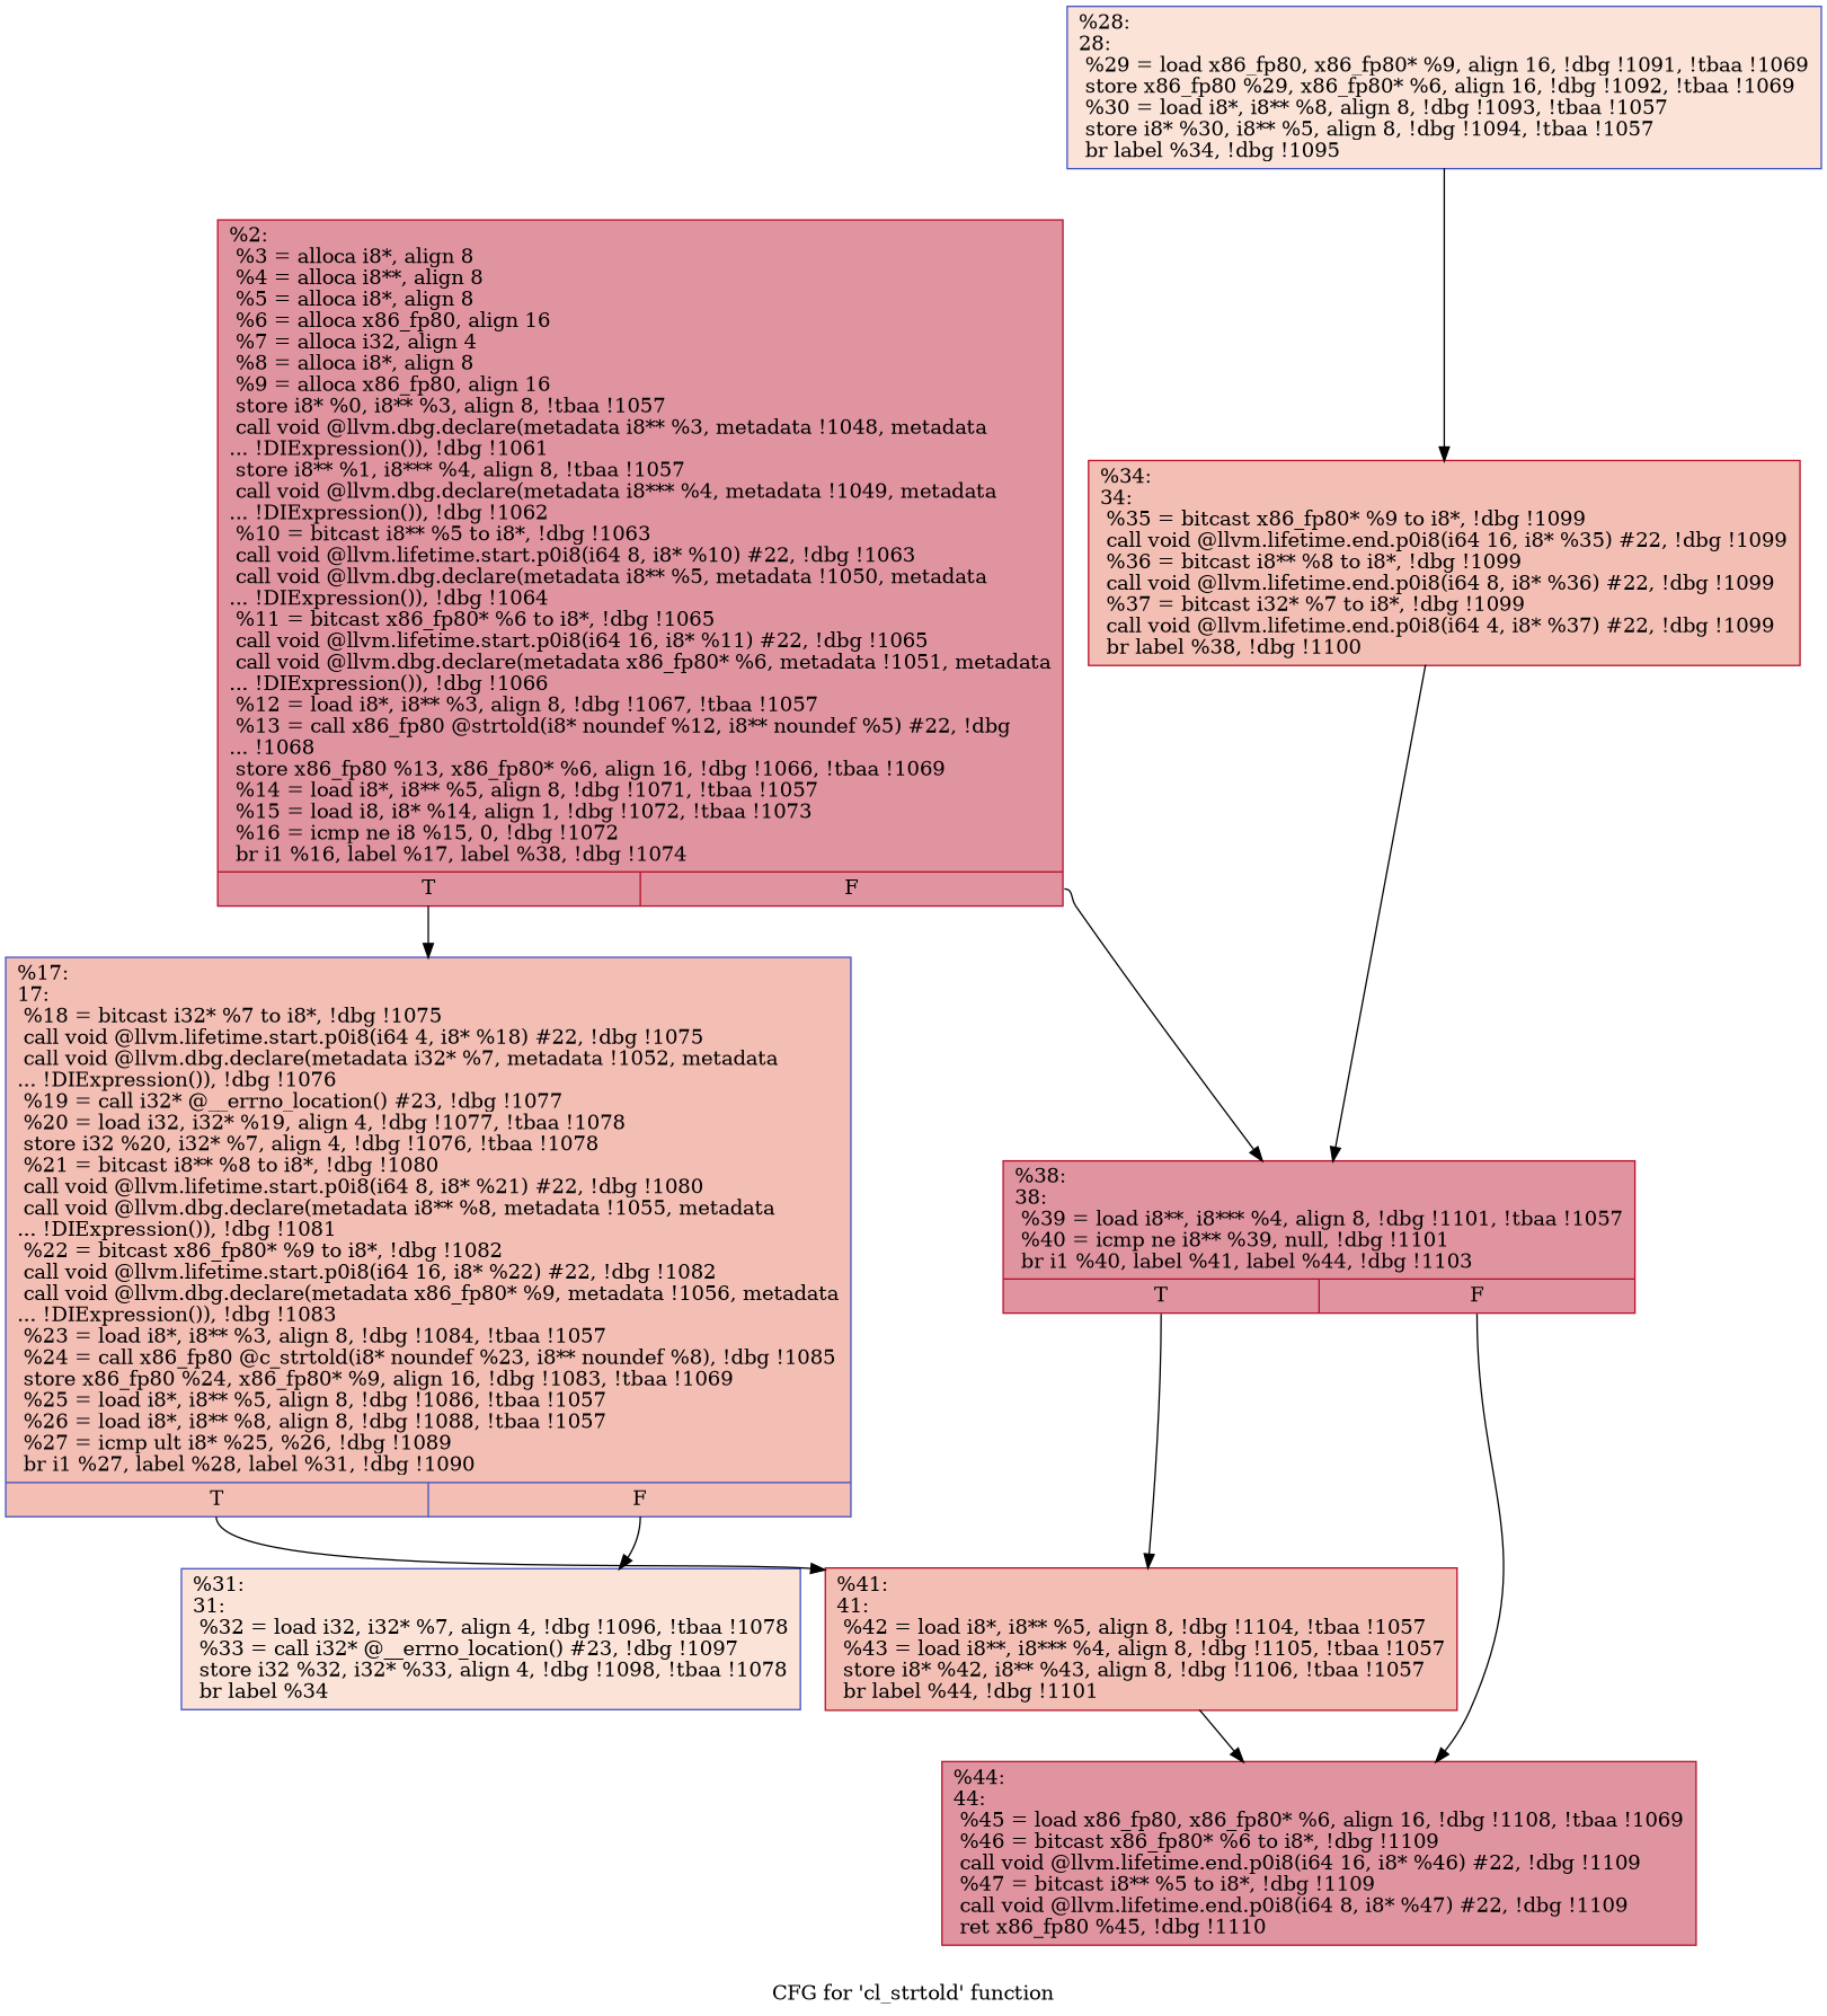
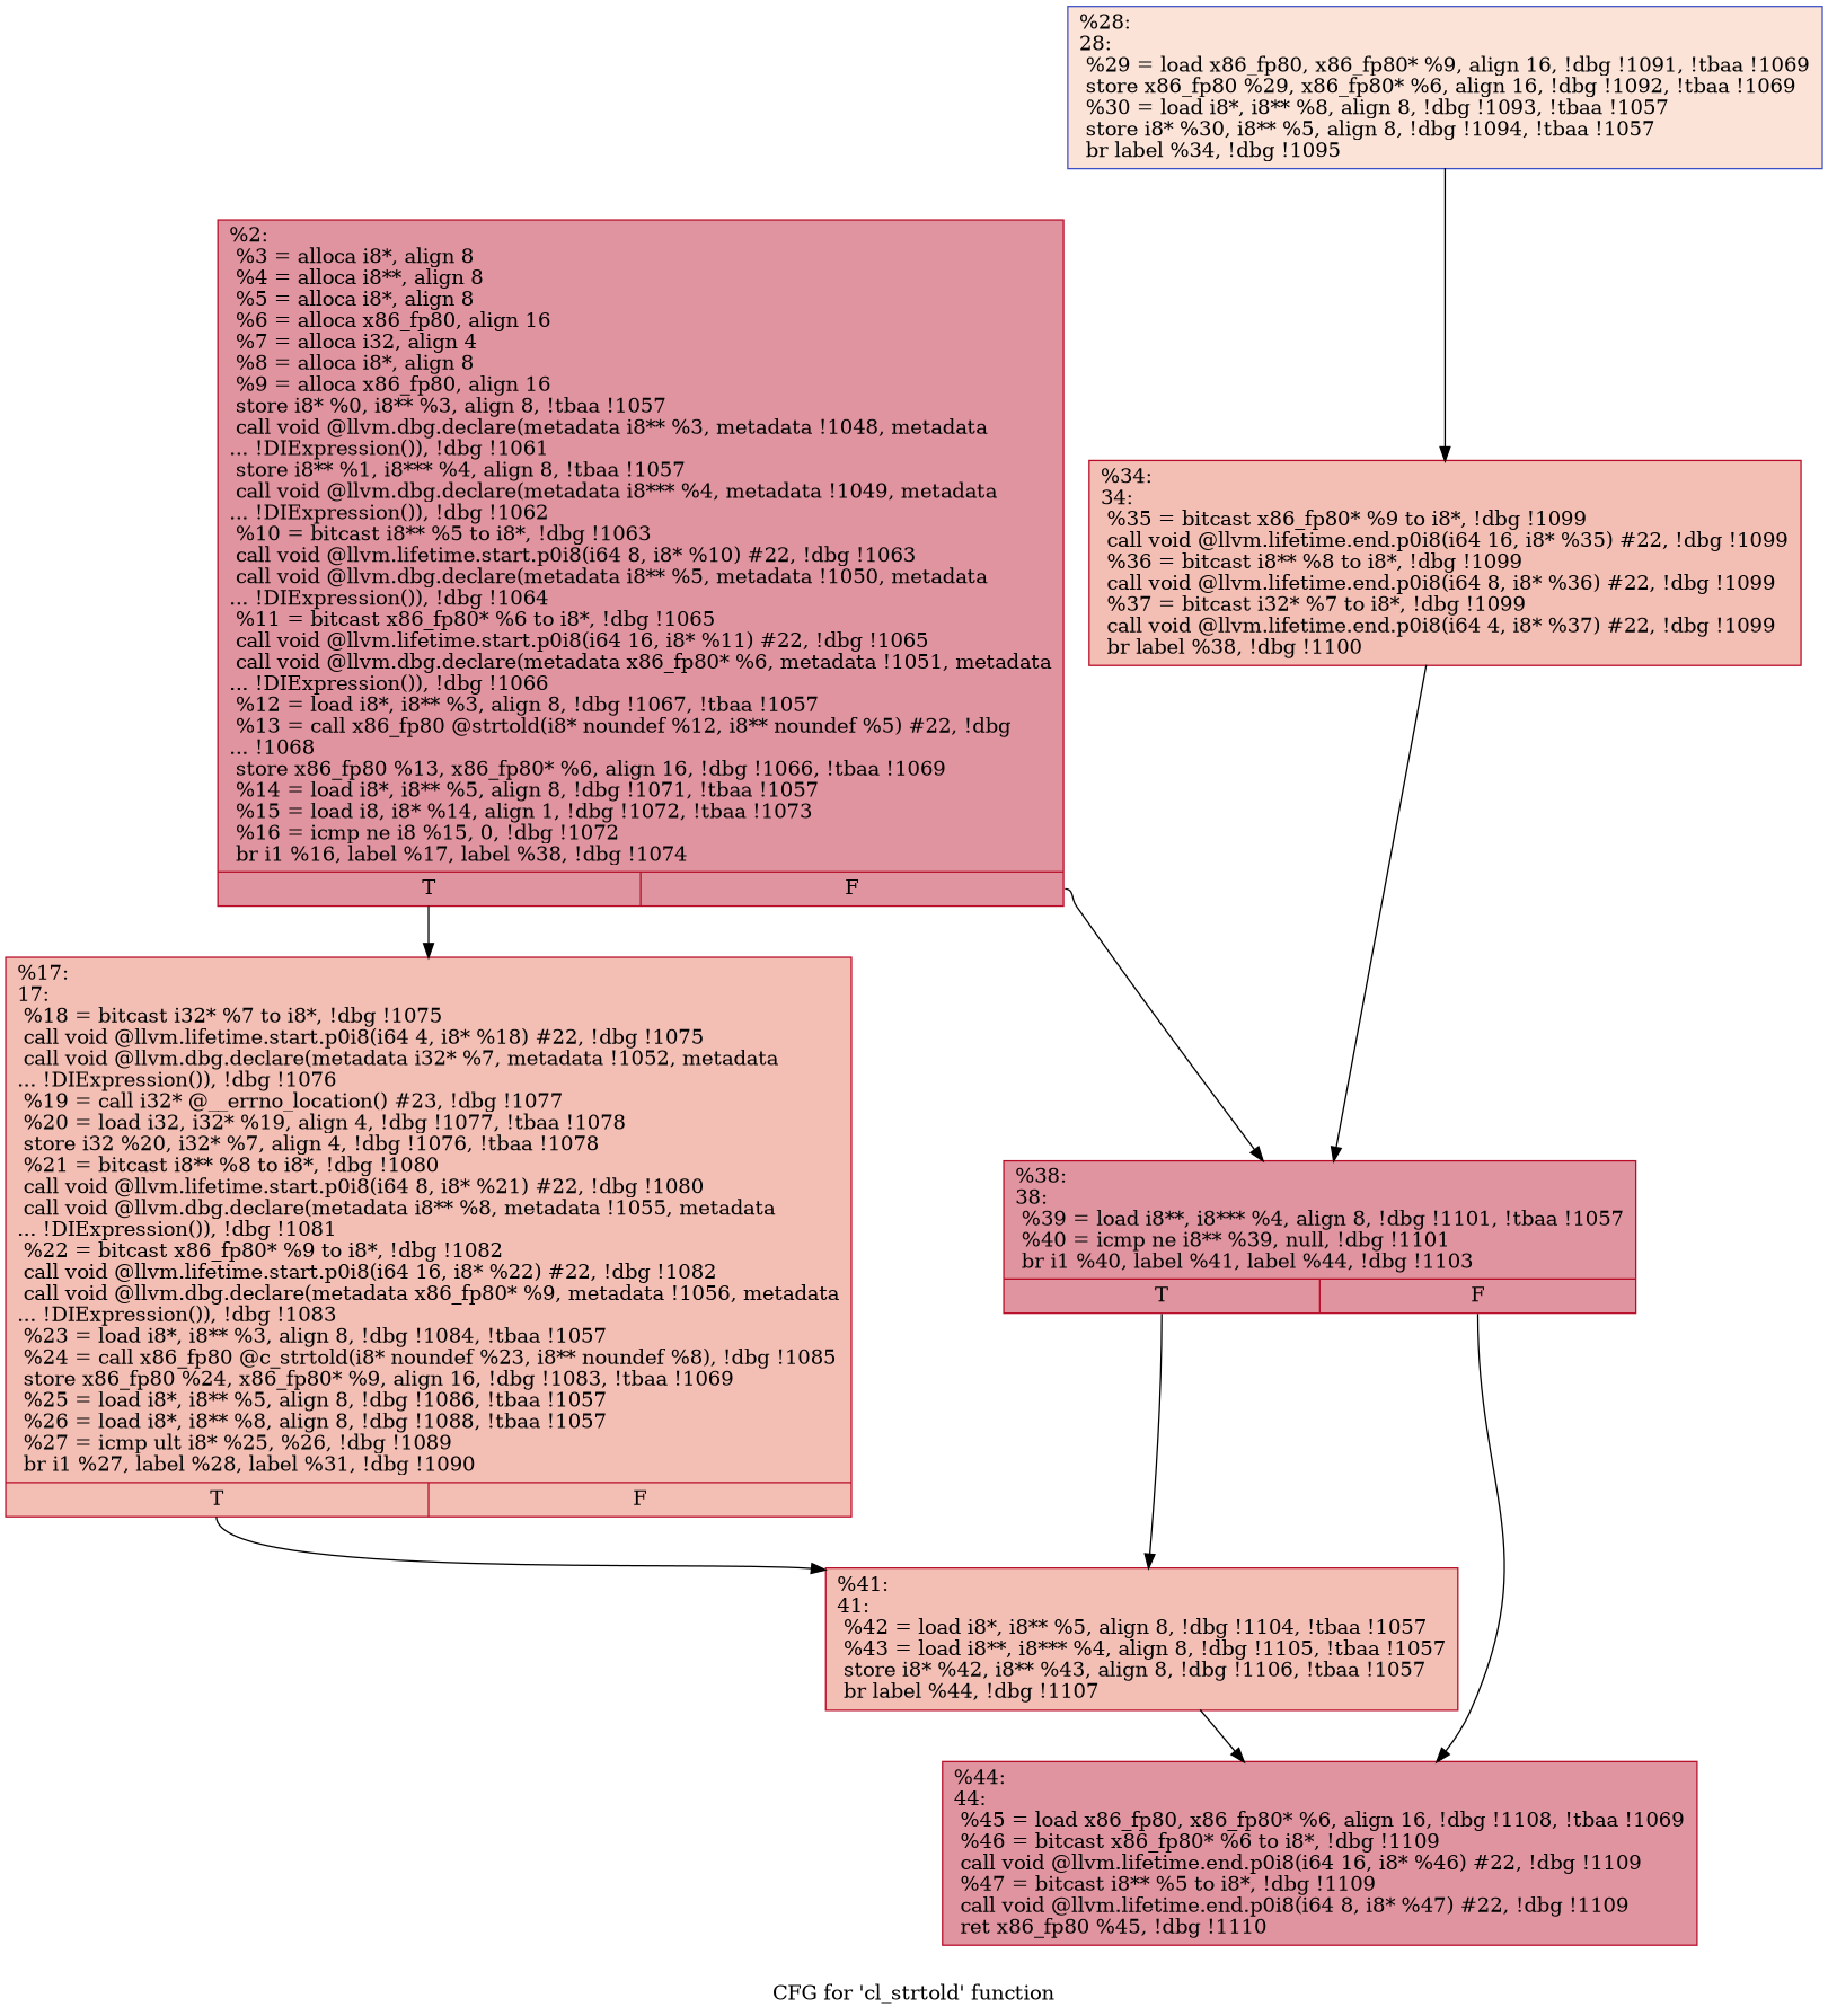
  digraph {
    label="CFG for 'cl_strtold' function"
    node [color="#b70d28ff" fillcolor="#b70d2870" shape=record style=filled]
    n1 [label="{%2:\l  %3 = alloca i8*, align 8\l  %4 = alloca i8**, align 8\l  %5 = alloca i8*, align 8\l  %6 = alloca x86_fp80, align 16\l  %7 = alloca i32, align 4\l  %8 = alloca i8*, align 8\l  %9 = alloca x86_fp80, align 16\l  store i8* %0, i8** %3, align 8, !tbaa !1057\l  call void @llvm.dbg.declare(metadata i8** %3, metadata !1048, metadata\l... !DIExpression()), !dbg !1061\l  store i8** %1, i8*** %4, align 8, !tbaa !1057\l  call void @llvm.dbg.declare(metadata i8*** %4, metadata !1049, metadata\l... !DIExpression()), !dbg !1062\l  %10 = bitcast i8** %5 to i8*, !dbg !1063\l  call void @llvm.lifetime.start.p0i8(i64 8, i8* %10) #22, !dbg !1063\l  call void @llvm.dbg.declare(metadata i8** %5, metadata !1050, metadata\l... !DIExpression()), !dbg !1064\l  %11 = bitcast x86_fp80* %6 to i8*, !dbg !1065\l  call void @llvm.lifetime.start.p0i8(i64 16, i8* %11) #22, !dbg !1065\l  call void @llvm.dbg.declare(metadata x86_fp80* %6, metadata !1051, metadata\l... !DIExpression()), !dbg !1066\l  %12 = load i8*, i8** %3, align 8, !dbg !1067, !tbaa !1057\l  %13 = call x86_fp80 @strtold(i8* noundef %12, i8** noundef %5) #22, !dbg\l... !1068\l  store x86_fp80 %13, x86_fp80* %6, align 16, !dbg !1066, !tbaa !1069\l  %14 = load i8*, i8** %5, align 8, !dbg !1071, !tbaa !1057\l  %15 = load i8, i8* %14, align 1, !dbg !1072, !tbaa !1073\l  %16 = icmp ne i8 %15, 0, !dbg !1072\l  br i1 %16, label %17, label %38, !dbg !1074\l|{<s0>T|<s1>F}}"]
-   n2 [color="#3d50c3ff" fillcolor="#e36c5570" label="{%17:\l17:                                               \l  %18 = bitcast i32* %7 to i8*, !dbg !1075\l  call void @llvm.lifetime.start.p0i8(i64 4, i8* %18) #22, !dbg !1075\l  call void @llvm.dbg.declare(metadata i32* %7, metadata !1052, metadata\l... !DIExpression()), !dbg !1076\l  %19 = call i32* @__errno_location() #23, !dbg !1077\l  %20 = load i32, i32* %19, align 4, !dbg !1077, !tbaa !1078\l  store i32 %20, i32* %7, align 4, !dbg !1076, !tbaa !1078\l  %21 = bitcast i8** %8 to i8*, !dbg !1080\l  call void @llvm.lifetime.start.p0i8(i64 8, i8* %21) #22, !dbg !1080\l  call void @llvm.dbg.declare(metadata i8** %8, metadata !1055, metadata\l... !DIExpression()), !dbg !1081\l  %22 = bitcast x86_fp80* %9 to i8*, !dbg !1082\l  call void @llvm.lifetime.start.p0i8(i64 16, i8* %22) #22, !dbg !1082\l  call void @llvm.dbg.declare(metadata x86_fp80* %9, metadata !1056, metadata\l... !DIExpression()), !dbg !1083\l  %23 = load i8*, i8** %3, align 8, !dbg !1084, !tbaa !1057\l  %24 = call x86_fp80 @c_strtold(i8* noundef %23, i8** noundef %8), !dbg !1085\l  store x86_fp80 %24, x86_fp80* %9, align 16, !dbg !1083, !tbaa !1069\l  %25 = load i8*, i8** %5, align 8, !dbg !1086, !tbaa !1057\l  %26 = load i8*, i8** %8, align 8, !dbg !1088, !tbaa !1057\l  %27 = icmp ult i8* %25, %26, !dbg !1089\l  br i1 %27, label %28, label %31, !dbg !1090\l|{<s0>T|<s1>F}}"]
+   n2 [fillcolor="#e36c5570" label="{%17:\l17:                                               \l  %18 = bitcast i32* %7 to i8*, !dbg !1075\l  call void @llvm.lifetime.start.p0i8(i64 4, i8* %18) #22, !dbg !1075\l  call void @llvm.dbg.declare(metadata i32* %7, metadata !1052, metadata\l... !DIExpression()), !dbg !1076\l  %19 = call i32* @__errno_location() #23, !dbg !1077\l  %20 = load i32, i32* %19, align 4, !dbg !1077, !tbaa !1078\l  store i32 %20, i32* %7, align 4, !dbg !1076, !tbaa !1078\l  %21 = bitcast i8** %8 to i8*, !dbg !1080\l  call void @llvm.lifetime.start.p0i8(i64 8, i8* %21) #22, !dbg !1080\l  call void @llvm.dbg.declare(metadata i8** %8, metadata !1055, metadata\l... !DIExpression()), !dbg !1081\l  %22 = bitcast x86_fp80* %9 to i8*, !dbg !1082\l  call void @llvm.lifetime.start.p0i8(i64 16, i8* %22) #22, !dbg !1082\l  call void @llvm.dbg.declare(metadata x86_fp80* %9, metadata !1056, metadata\l... !DIExpression()), !dbg !1083\l  %23 = load i8*, i8** %3, align 8, !dbg !1084, !tbaa !1057\l  %24 = call x86_fp80 @c_strtold(i8* noundef %23, i8** noundef %8), !dbg !1085\l  store x86_fp80 %24, x86_fp80* %9, align 16, !dbg !1083, !tbaa !1069\l  %25 = load i8*, i8** %5, align 8, !dbg !1086, !tbaa !1057\l  %26 = load i8*, i8** %8, align 8, !dbg !1088, !tbaa !1057\l  %27 = icmp ult i8* %25, %26, !dbg !1089\l  br i1 %27, label %28, label %31, !dbg !1090\l|{<s0>T|<s1>F}}"]
    n3 [label="{%38:\l38:                                               \l  %39 = load i8**, i8*** %4, align 8, !dbg !1101, !tbaa !1057\l  %40 = icmp ne i8** %39, null, !dbg !1101\l  br i1 %40, label %41, label %44, !dbg !1103\l|{<s0>T|<s1>F}}"]
-   n4 [color="#3d50c3ff" fillcolor="#f6bfa670" label="{%31:\l31:                                               \l  %32 = load i32, i32* %7, align 4, !dbg !1096, !tbaa !1078\l  %33 = call i32* @__errno_location() #23, !dbg !1097\l  store i32 %32, i32* %33, align 4, !dbg !1098, !tbaa !1078\l  br label %34\l}"]
-   n5 [fillcolor="#e36c5570" label="{%41:\l41:                                               \l  %42 = load i8*, i8** %5, align 8, !dbg !1104, !tbaa !1057\l  %43 = load i8**, i8*** %4, align 8, !dbg !1105, !tbaa !1057\l  store i8* %42, i8** %43, align 8, !dbg !1106, !tbaa !1057\l  br label %44, !dbg !1101\l}"]
+   n5 [fillcolor="#e36c5570" label="{%41:\l41:                                               \l  %42 = load i8*, i8** %5, align 8, !dbg !1104, !tbaa !1057\l  %43 = load i8**, i8*** %4, align 8, !dbg !1105, !tbaa !1057\l  store i8* %42, i8** %43, align 8, !dbg !1106, !tbaa !1057\l  br label %44, !dbg !1107\l}"]
    n6 [label="{%44:\l44:                                               \l  %45 = load x86_fp80, x86_fp80* %6, align 16, !dbg !1108, !tbaa !1069\l  %46 = bitcast x86_fp80* %6 to i8*, !dbg !1109\l  call void @llvm.lifetime.end.p0i8(i64 16, i8* %46) #22, !dbg !1109\l  %47 = bitcast i8** %5 to i8*, !dbg !1109\l  call void @llvm.lifetime.end.p0i8(i64 8, i8* %47) #22, !dbg !1109\l  ret x86_fp80 %45, !dbg !1110\l}"]
    n7 [color="#3d50c3ff" fillcolor="#f6bfa670" label="{%28:\l28:                                               \l  %29 = load x86_fp80, x86_fp80* %9, align 16, !dbg !1091, !tbaa !1069\l  store x86_fp80 %29, x86_fp80* %6, align 16, !dbg !1092, !tbaa !1069\l  %30 = load i8*, i8** %8, align 8, !dbg !1093, !tbaa !1057\l  store i8* %30, i8** %5, align 8, !dbg !1094, !tbaa !1057\l  br label %34, !dbg !1095\l}"]
    n8 [fillcolor="#e36c5570" label="{%34:\l34:                                               \l  %35 = bitcast x86_fp80* %9 to i8*, !dbg !1099\l  call void @llvm.lifetime.end.p0i8(i64 16, i8* %35) #22, !dbg !1099\l  %36 = bitcast i8** %8 to i8*, !dbg !1099\l  call void @llvm.lifetime.end.p0i8(i64 8, i8* %36) #22, !dbg !1099\l  %37 = bitcast i32* %7 to i8*, !dbg !1099\l  call void @llvm.lifetime.end.p0i8(i64 4, i8* %37) #22, !dbg !1099\l  br label %38, !dbg !1100\l}"]
    n1 -> n2 [tailport=s0]
    n1 -> n3 [tailport=s1]
-   n2 -> n4 [tailport=s1]
    n2 -> n5 [tailport=s0]
    n3 -> n5 [tailport=s0]
    n3 -> n6 [tailport=s1]
    n5 -> n6
    n7 -> n8
    n8 -> n3
  }
